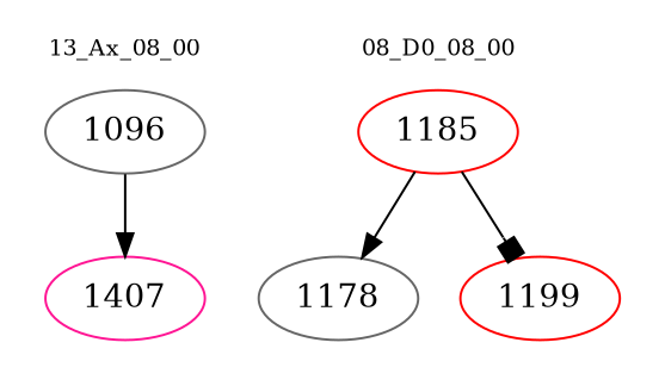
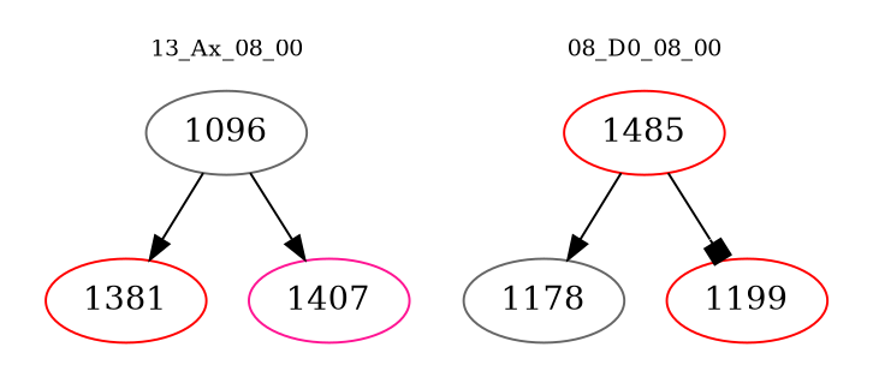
  digraph {
    node [color=red]
    edge [arrowhead=normal color=black]
    n1 [color=gray40 label=1096]
+   n2 [label=1381]
    n3 [color=deeppink label=1407]
-   n4 [label=1185]
+   n4 [label=1485]
    n5 [color=gray40 label=1178]
    n6 [label=1199]
    subgraph cluster_1 {
      color=white
      fontsize=10
      label="13_Ax_08_00"
      n1
+     n2
      n3
    }
    subgraph cluster_2 {
      color=white
      fontsize=10
      label="08_D0_08_00"
      n4
      n5
      n6
    }
+   n1 -> n2
    n1 -> n3
    n4 -> n5
    n4 -> n6 [arrowhead=box]
  }
